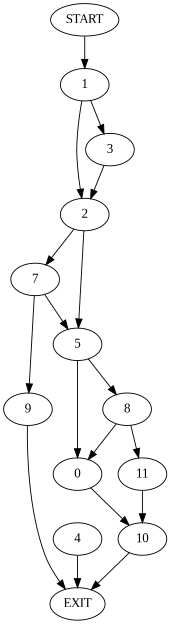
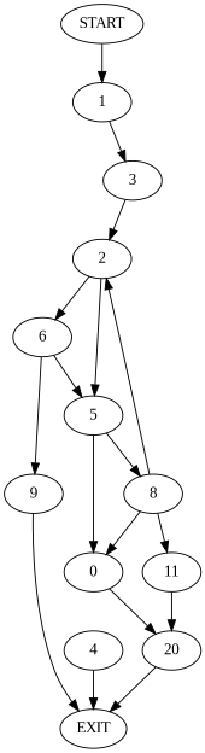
  digraph {
    fontname="Liberation Serif"
    node [fontname="Liberation Serif"]
    edge [fontname="Liberation Serif"]
    n1 [label=START]
    1
    2
    3
    n5 [label=EXIT]
    5
-   6 [label=7]
+   6
    n8 [label=0]
    8
    9
    4
-   10
+   10 [label=20]
    11
    n1 -> 1
-   1 -> 2
+   8 -> 2
    1 -> 3
    2 -> 5
    2 -> 6
    3 -> 2
    5 -> n8
    5 -> 8
    6 -> 5
    6 -> 9
    n8 -> 10
    8 -> n8
    8 -> 11
    9 -> n5
    4 -> n5
    10 -> n5
    11 -> 10
  }
